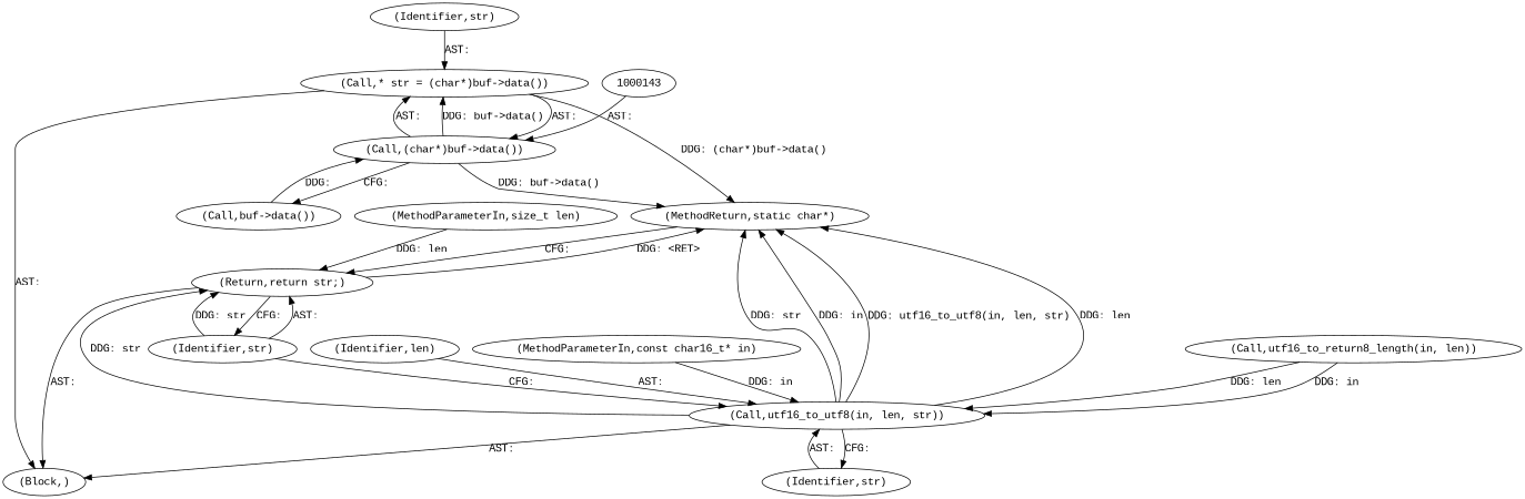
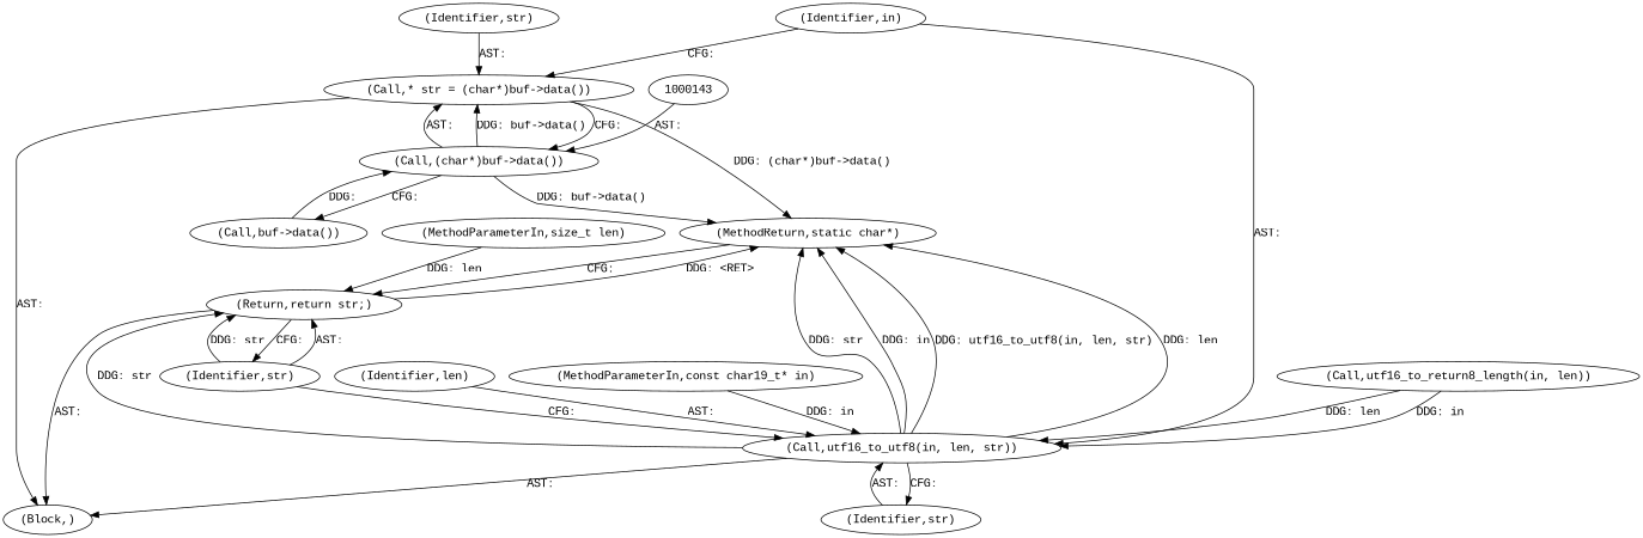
  digraph {
    fontname="Liberation Mono"
    node [fontname="Liberation Mono"]
    edge [fontname="Liberation Mono"]
    n1 [label="(Call,* str = (char*)buf->data())"]
    n2 [label="(Call,(char*)buf->data())"]
    n3 [label="(Block,)"]
    n4 [label="(MethodReturn,static char*)"]
    n5 [label="(Call,buf->data())"]
    n6 [label="(Call,utf16_to_utf8(in, len, str))"]
    n7 [label="(Return,return str;)"]
    n8 [label="(Identifier,str)"]
    n9 [label="(Identifier,str)"]
    n10 [label="(Call,utf16_to_return8_length(in, len))"]
    n11 [label="(MethodParameterIn,size_t len)"]
+   n12 [label="(Identifier,in)"]
    n13 [label="(Identifier,len)"]
-   n14 [label="(MethodParameterIn,const char16_t* in)"]
+   n14 [label="(MethodParameterIn,const char19_t* in)"]
    n15 [label="(Identifier,str)"]
    1000143
-   n1 -> n2 [label="AST: "]
+   n1 -> n2 [label="CFG: "]
    n1 -> n3 [label="AST: "]
    n1 -> n4 [label="DDG: (char*)buf->data()"]
    n2 -> n1 [label="AST: "]
    n2 -> n1 [label="DDG: buf->data()"]
    n2 -> n4 [label="DDG: buf->data()"]
    n2 -> n5 [label="CFG: "]
    n4 -> n7 [label="CFG: "]
    n5 -> n2 [label="DDG: "]
    n6 -> n3 [label="AST: "]
    n6 -> n4 [label="DDG: str"]
    n6 -> n4 [label="DDG: in"]
    n6 -> n4 [label="DDG: utf16_to_utf8(in, len, str)"]
    n6 -> n4 [label="DDG: len"]
    n6 -> n7 [label="DDG: str"]
    n6 -> n8 [label="CFG: "]
    n7 -> n3 [label="AST: "]
    n7 -> n4 [label="DDG: <RET>"]
    n7 -> n9 [label="CFG: "]
    n8 -> n6 [label="AST: "]
    n9 -> n6 [label="CFG: "]
    n9 -> n7 [label="AST: "]
    n9 -> n7 [label="DDG: str"]
    n10 -> n6 [label="DDG: in"]
    n10 -> n6 [label="DDG: len"]
    n11 -> n7 [label="DDG: len"]
+   n12 -> n1 [label="CFG: "]
+   n12 -> n6 [label="AST: "]
    n13 -> n6 [label="AST: "]
    n14 -> n6 [label="DDG: in"]
    n15 -> n1 [label="AST: "]
    1000143 -> n2 [label="AST: "]
  }
